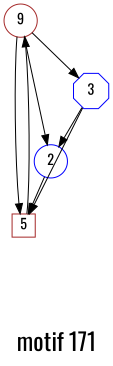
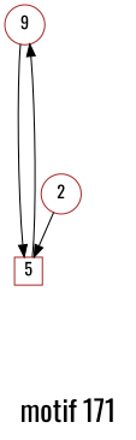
  digraph {
    fontname=Oswald
    fontsize=24
    label="\nmotif 171\n"
    splines=false
    node [color=brown fontname=Oswald shape=circle]
    edge [fontname=Oswald]
    n1 [height=0.3 label=9 width=0.3]
    n2 [height=0.3 label=5 shape=box width=0.3]
-   2 [color=blue height=0.3 width=0.3]
-   3 [color=blue height=0.3 shape=octagon width=0.3]
+   2 [height=0.3 width=0.3]
    n1 -> n2
-   n1 -> 2
-   n1 -> 3
    n2 -> n1
    2 -> n2
-   3 -> n2
-   3 -> 2
  }
